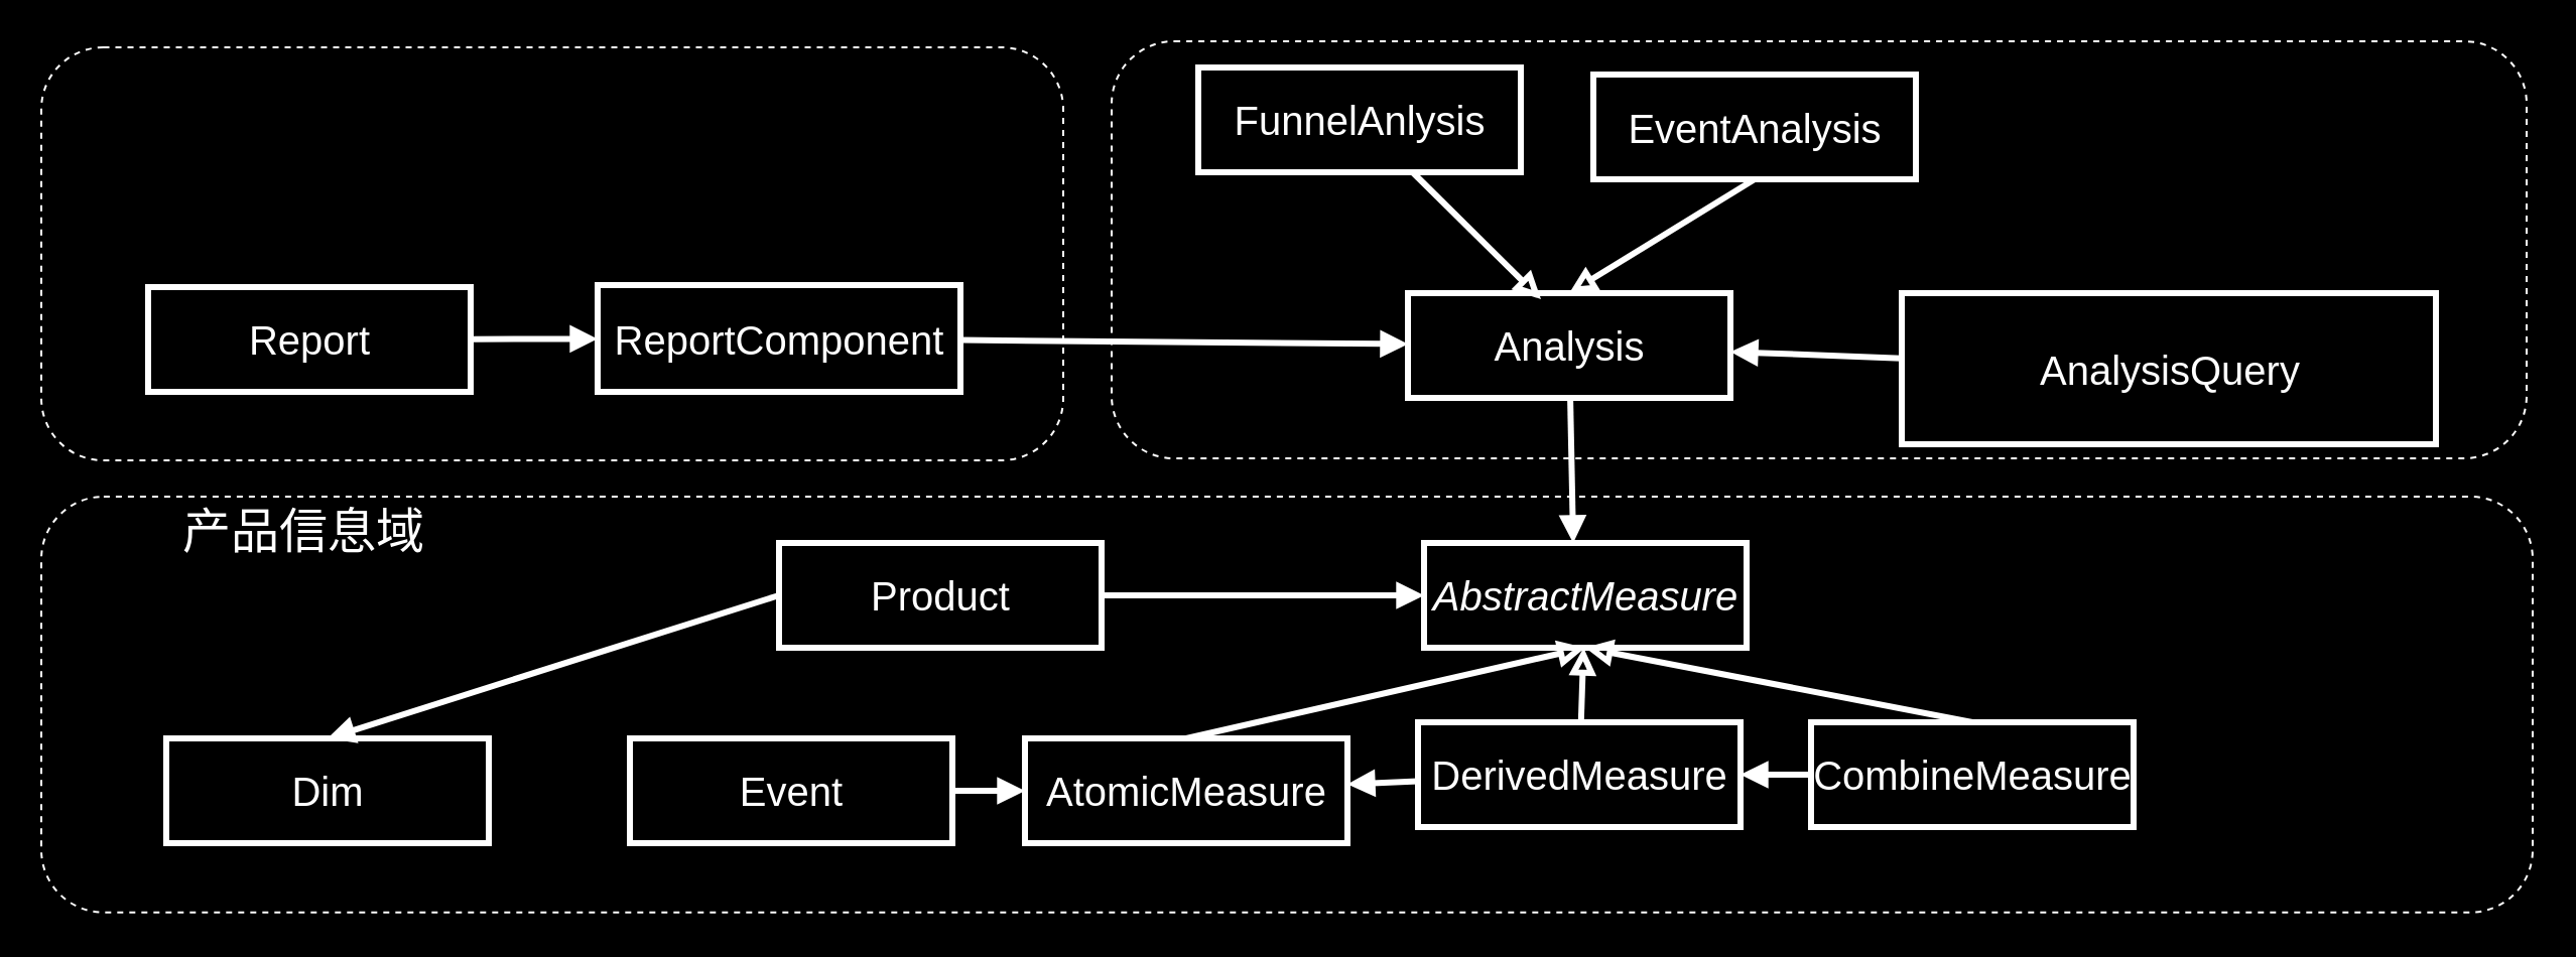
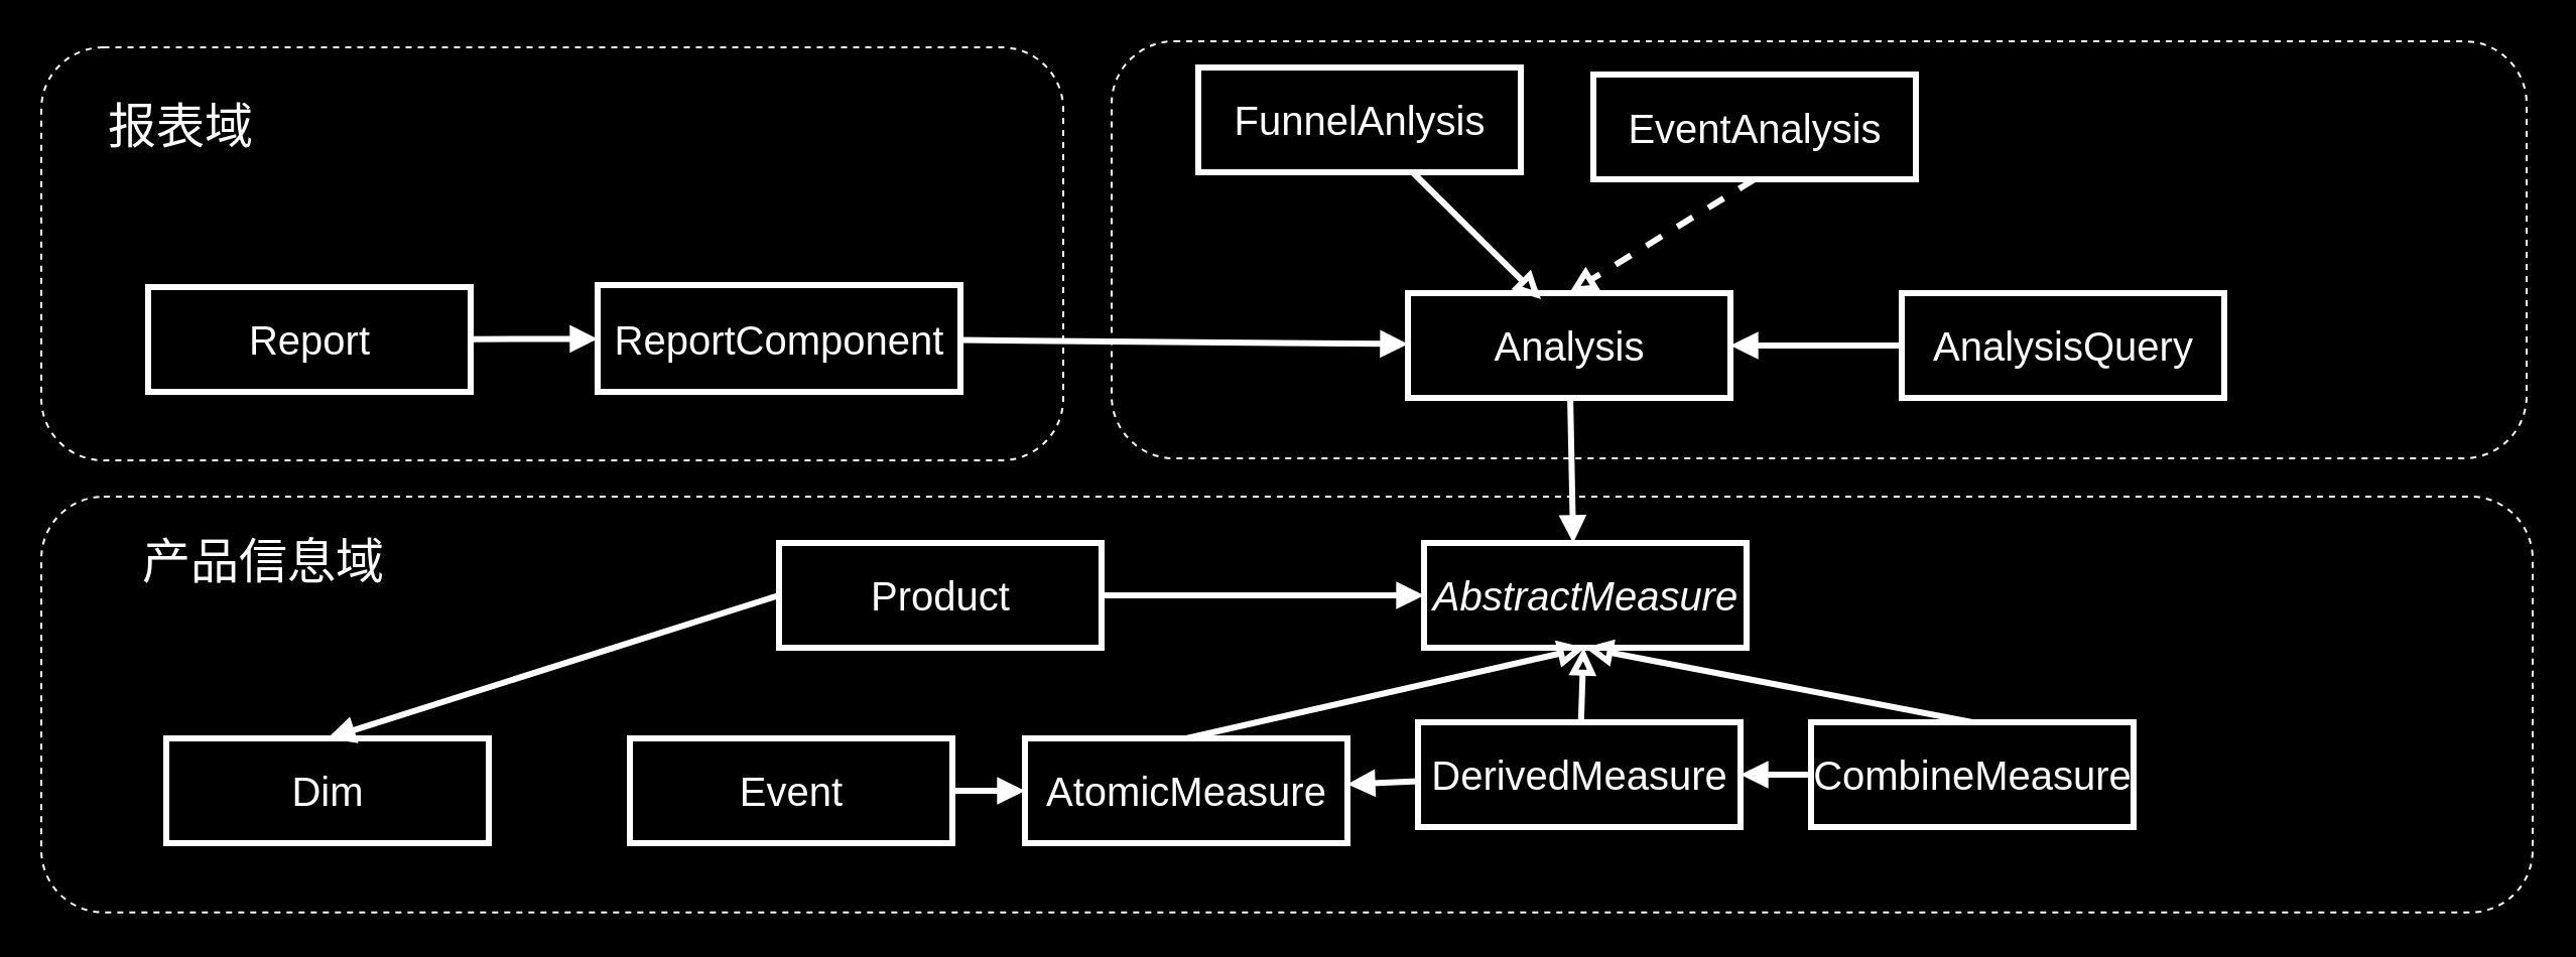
  <mxCell id="0" />
  <mxCell id="1" parent="0" />
  <mxCell id="2" style="edgeStyle=none;rounded=0;orthogonalLoop=1;jettySize=auto;html=1;fontSize=20;fontColor=#FFFFFF;endArrow=block;endFill=1;strokeColor=#FFFFFF;strokeWidth=3;" parent="1" source="3" target="9" edge="1"><mxGeometry relative="1" as="geometry" /></mxCell>
  <mxCell id="3" value="&lt;font color=&quot;#ffffff&quot; style=&quot;font-size: 20px;&quot;&gt;ReportComponent&lt;/font&gt;" style="html=1;strokeColor=#FFFFFF;strokeWidth=3;fillColor=none;fontSize=20;" parent="1" vertex="1"><mxGeometry x="296" y="141" width="180" height="53" as="geometry" /></mxCell>
  <mxCell id="4" style="edgeStyle=none;rounded=0;orthogonalLoop=1;jettySize=auto;html=1;fontSize=20;fontColor=#FFFFFF;endArrow=block;endFill=1;strokeColor=#FFFFFF;strokeWidth=3;" parent="1" source="5" target="3" edge="1"><mxGeometry relative="1" as="geometry" /></mxCell>
  <mxCell id="5" value="&lt;font color=&quot;#ffffff&quot; style=&quot;font-size: 20px;&quot;&gt;Report&lt;/font&gt;" style="html=1;strokeColor=#FFFFFF;strokeWidth=3;fillColor=none;fontSize=20;" parent="1" vertex="1"><mxGeometry x="73" y="142" width="160" height="52" as="geometry" /></mxCell>
  <mxCell id="6" style="edgeStyle=none;rounded=0;orthogonalLoop=1;jettySize=auto;html=1;fontSize=20;fontColor=#FFFFFF;endArrow=block;endFill=1;strokeColor=#FFFFFF;strokeWidth=3;" parent="1" source="7" target="9" edge="1"><mxGeometry relative="1" as="geometry" /></mxCell>
- <mxCell id="7" value="&lt;span style=&quot;color: rgb(255, 255, 255); font-size: 20px;&quot;&gt;&lt;font style=&quot;font-size: 20px;&quot;&gt;AnalysisQuery&lt;/font&gt;&lt;/span&gt;" style="html=1;strokeColor=#FFFFFF;strokeWidth=3;fillColor=none;fontSize=20;" parent="1" vertex="1"><mxGeometry x="943" y="145" width="265" height="75" as="geometry" /></mxCell>
+ <mxCell id="7" value="&lt;span style=&quot;color: rgb(255, 255, 255); font-size: 20px;&quot;&gt;&lt;font style=&quot;font-size: 20px;&quot;&gt;AnalysisQuery&lt;/font&gt;&lt;/span&gt;" style="html=1;strokeColor=#FFFFFF;strokeWidth=3;fillColor=none;fontSize=20;" parent="1" vertex="1"><mxGeometry x="943" y="145" width="160" height="52" as="geometry" /></mxCell>
  <mxCell id="8" style="edgeStyle=none;rounded=0;orthogonalLoop=1;jettySize=auto;html=1;fontSize=20;fontColor=#FFFFFF;endArrow=block;endFill=1;strokeColor=#FFFFFF;strokeWidth=3;" parent="1" source="9" edge="1"><mxGeometry relative="1" as="geometry"><mxPoint x="780" y="269" as="targetPoint" /></mxGeometry></mxCell>
  <mxCell id="9" value="&lt;font color=&quot;#ffffff&quot; style=&quot;font-size: 20px;&quot;&gt;&lt;span style=&quot;font-size: 20px;&quot;&gt;Analysis&lt;/span&gt;&lt;/font&gt;" style="html=1;strokeColor=#FFFFFF;strokeWidth=3;fillColor=none;fontSize=20;" parent="1" vertex="1"><mxGeometry x="698" y="145" width="160" height="52" as="geometry" /></mxCell>
- <mxCell id="10" style="edgeStyle=none;rounded=0;orthogonalLoop=1;jettySize=auto;html=1;entryX=0.5;entryY=0;entryDx=0;entryDy=0;fontSize=20;fontColor=#FFFFFF;endArrow=block;endFill=0;strokeColor=#FFFFFF;strokeWidth=3;exitX=0.5;exitY=1;exitDx=0;exitDy=0;" parent="1" source="11" target="9" edge="1"><mxGeometry relative="1" as="geometry" /></mxCell>
+ <mxCell id="10" style="edgeStyle=none;rounded=0;orthogonalLoop=1;jettySize=auto;html=1;entryX=0.5;entryY=0;entryDx=0;entryDy=0;fontSize=20;fontColor=#FFFFFF;endArrow=block;endFill=0;strokeColor=#FFFFFF;strokeWidth=3;exitX=0.5;exitY=1;exitDx=0;exitDy=0;dashed=1;" parent="1" source="11" target="9" edge="1"><mxGeometry relative="1" as="geometry" /></mxCell>
  <mxCell id="11" value="&lt;font color=&quot;#ffffff&quot; style=&quot;font-size: 20px;&quot;&gt;&lt;span style=&quot;font-size: 20px;&quot;&gt;EventAnalysis&lt;/span&gt;&lt;/font&gt;" style="html=1;strokeColor=#FFFFFF;strokeWidth=3;fillColor=none;fontSize=20;" parent="1" vertex="1"><mxGeometry x="790" y="36.5" width="160" height="52" as="geometry" /></mxCell>
  <mxCell id="12" style="edgeStyle=none;rounded=0;orthogonalLoop=1;jettySize=auto;html=1;fontSize=20;fontColor=#FFFFFF;endArrow=block;endFill=0;strokeColor=#FFFFFF;strokeWidth=3;" parent="1" source="13" edge="1"><mxGeometry relative="1" as="geometry"><mxPoint x="764" y="148" as="targetPoint" /></mxGeometry></mxCell>
  <mxCell id="13" value="&lt;font color=&quot;#ffffff&quot; style=&quot;font-size: 20px;&quot;&gt;&lt;span style=&quot;font-size: 20px;&quot;&gt;FunnelAnlysis&lt;/span&gt;&lt;/font&gt;" style="html=1;strokeColor=#FFFFFF;strokeWidth=3;fillColor=none;fontSize=20;" parent="1" vertex="1"><mxGeometry x="594" y="33" width="160" height="52" as="geometry" /></mxCell>
  <mxCell id="14" value="&lt;span style=&quot;color: rgb(255, 255, 255); font-style: italic; font-size: 20px;&quot;&gt;&lt;font style=&quot;font-size: 20px;&quot;&gt;AbstractMeasure&lt;/font&gt;&lt;/span&gt;" style="html=1;strokeColor=#FFFFFF;strokeWidth=3;fillColor=none;fontSize=20;" parent="1" vertex="1"><mxGeometry x="706" y="269" width="160" height="52" as="geometry" /></mxCell>
  <mxCell id="15" style="rounded=0;orthogonalLoop=1;jettySize=auto;html=1;entryX=0.5;entryY=1;entryDx=0;entryDy=0;fontSize=20;strokeWidth=3;exitX=0.5;exitY=0;exitDx=0;exitDy=0;fontColor=#FFFFFF;strokeColor=#FFFFFF;endArrow=block;endFill=0;" parent="1" source="16" target="14" edge="1"><mxGeometry relative="1" as="geometry" /></mxCell>
  <mxCell id="16" value="&lt;span style=&quot;color: rgb(255, 255, 255); font-size: 20px;&quot;&gt;&lt;font style=&quot;font-size: 20px;&quot;&gt;AtomicMeasure&lt;/font&gt;&lt;/span&gt;" style="html=1;strokeColor=#FFFFFF;strokeWidth=3;fillColor=none;fontSize=20;" parent="1" vertex="1"><mxGeometry x="508" y="366" width="160" height="52" as="geometry" /></mxCell>
  <mxCell id="17" style="edgeStyle=none;rounded=0;orthogonalLoop=1;jettySize=auto;html=1;fontSize=20;fontColor=#FFFFFF;endArrow=block;endFill=0;strokeColor=#FFFFFF;strokeWidth=3;" parent="1" source="19" target="14" edge="1"><mxGeometry relative="1" as="geometry" /></mxCell>
  <mxCell id="18" style="edgeStyle=none;rounded=0;orthogonalLoop=1;jettySize=auto;html=1;fontSize=20;fontColor=#FFFFFF;endArrow=block;endFill=1;strokeColor=#FFFFFF;strokeWidth=3;" parent="1" source="19" target="16" edge="1"><mxGeometry relative="1" as="geometry"><mxPoint x="685.52" y="384" as="targetPoint" /></mxGeometry></mxCell>
  <mxCell id="19" value="&lt;span style=&quot;color: rgb(255, 255, 255); font-size: 20px;&quot;&gt;&lt;font style=&quot;font-size: 20px;&quot;&gt;DerivedMeasure&lt;/font&gt;&lt;/span&gt;" style="html=1;strokeColor=#FFFFFF;strokeWidth=3;fillColor=none;fontSize=20;" parent="1" vertex="1"><mxGeometry x="703" y="358" width="160" height="52" as="geometry" /></mxCell>
  <mxCell id="20" style="edgeStyle=none;rounded=0;orthogonalLoop=1;jettySize=auto;html=1;entryX=0.5;entryY=1;entryDx=0;entryDy=0;fontSize=20;fontColor=#FFFFFF;endArrow=block;endFill=0;strokeColor=#FFFFFF;strokeWidth=3;exitX=0.5;exitY=0;exitDx=0;exitDy=0;" parent="1" source="22" target="14" edge="1"><mxGeometry relative="1" as="geometry" /></mxCell>
  <mxCell id="21" style="rounded=0;orthogonalLoop=1;jettySize=auto;html=1;entryX=1;entryY=0.5;entryDx=0;entryDy=0;fontSize=20;fontColor=#FFFFFF;endArrow=block;endFill=1;strokeColor=#FFFFFF;strokeWidth=3;" parent="1" source="22" target="19" edge="1"><mxGeometry relative="1" as="geometry" /></mxCell>
  <mxCell id="22" value="&lt;span style=&quot;color: rgb(255, 255, 255); font-size: 20px;&quot;&gt;&lt;font style=&quot;font-size: 20px;&quot;&gt;CombineMeasure&lt;/font&gt;&lt;/span&gt;" style="html=1;strokeColor=#FFFFFF;strokeWidth=3;fillColor=none;fontSize=20;" parent="1" vertex="1"><mxGeometry x="898" y="358" width="160" height="52" as="geometry" /></mxCell>
  <mxCell id="23" style="edgeStyle=none;rounded=0;orthogonalLoop=1;jettySize=auto;html=1;entryX=0;entryY=0.5;entryDx=0;entryDy=0;fontSize=20;fontColor=#FFFFFF;endArrow=block;endFill=1;strokeColor=#FFFFFF;strokeWidth=3;" parent="1" source="24" target="16" edge="1"><mxGeometry relative="1" as="geometry" /></mxCell>
  <mxCell id="24" value="&lt;font color=&quot;#ffffff&quot; style=&quot;font-size: 20px;&quot;&gt;&lt;span style=&quot;font-size: 20px;&quot;&gt;Event&lt;/span&gt;&lt;/font&gt;" style="html=1;strokeColor=#FFFFFF;strokeWidth=3;fillColor=none;fontSize=20;" parent="1" vertex="1"><mxGeometry x="312" y="366" width="160" height="52" as="geometry" /></mxCell>
  <mxCell id="25" value="&lt;font color=&quot;#ffffff&quot; style=&quot;font-size: 20px;&quot;&gt;&lt;span style=&quot;font-size: 20px;&quot;&gt;Dim&lt;/span&gt;&lt;/font&gt;" style="html=1;strokeColor=#FFFFFF;strokeWidth=3;fillColor=none;fontSize=20;" parent="1" vertex="1"><mxGeometry x="82" y="366" width="160" height="52" as="geometry" /></mxCell>
  <mxCell id="26" style="edgeStyle=orthogonalEdgeStyle;rounded=0;orthogonalLoop=1;jettySize=auto;html=1;strokeColor=#FFFFFF;strokeWidth=3;endArrow=block;endFill=1;" edge="1" parent="1" source="28" target="14"><mxGeometry relative="1" as="geometry" /></mxCell>
  <mxCell id="27" style="rounded=0;orthogonalLoop=1;jettySize=auto;html=1;entryX=0.5;entryY=0;entryDx=0;entryDy=0;endArrow=block;endFill=1;strokeColor=#FFFFFF;strokeWidth=3;exitX=0;exitY=0.5;exitDx=0;exitDy=0;" edge="1" parent="1" source="28" target="25"><mxGeometry relative="1" as="geometry" /></mxCell>
  <mxCell id="28" value="&lt;font color=&quot;#ffffff&quot;&gt;Product&lt;/font&gt;" style="html=1;strokeColor=#FFFFFF;strokeWidth=3;fillColor=none;fontSize=20;" vertex="1" parent="1"><mxGeometry x="386" y="269" width="160" height="52" as="geometry" /></mxCell>
  <mxCell id="29" value="" style="rounded=1;whiteSpace=wrap;html=1;fillColor=none;strokeColor=#FFFFFF;dashed=1;" vertex="1" parent="1"><mxGeometry x="20" y="246" width="1236" height="206.33" as="geometry" /></mxCell>
  <mxCell id="30" value="" style="rounded=1;whiteSpace=wrap;html=1;fillColor=none;strokeColor=#FFFFFF;dashed=1;" vertex="1" parent="1"><mxGeometry x="20" y="23" width="507" height="205" as="geometry" /></mxCell>
  <mxCell id="31" value="" style="rounded=1;whiteSpace=wrap;html=1;fillColor=none;strokeColor=#FFFFFF;dashed=1;" vertex="1" parent="1"><mxGeometry x="551" y="20" width="702" height="207" as="geometry" /></mxCell>
- <mxCell id="33" value="&lt;font style=&quot;font-size: 24px&quot; color=&quot;#ffffff&quot;&gt;产品信息域&lt;/font&gt;" style="text;html=1;strokeColor=none;fillColor=none;align=center;verticalAlign=middle;whiteSpace=wrap;rounded=0;dashed=1;" vertex="1" parent="1"><mxGeometry x="73" y="254" width="155" height="20" as="geometry" /></mxCell>
+ <mxCell id="32" value="&lt;font style=&quot;font-size: 24px&quot; color=&quot;#ffffff&quot;&gt;报表域&lt;/font&gt;" style="text;html=1;strokeColor=none;fillColor=none;align=center;verticalAlign=middle;whiteSpace=wrap;rounded=0;dashed=1;" vertex="1" parent="1"><mxGeometry x="41" y="52.5" width="97" height="20" as="geometry" /></mxCell>
+ <mxCell id="33" value="&lt;font style=&quot;font-size: 24px&quot; color=&quot;#ffffff&quot;&gt;产品信息域&lt;/font&gt;" style="text;html=1;strokeColor=none;fillColor=none;align=center;verticalAlign=middle;whiteSpace=wrap;rounded=0;dashed=1;" vertex="1" parent="1"><mxGeometry x="53" y="269" width="155" height="20" as="geometry" /></mxCell>
